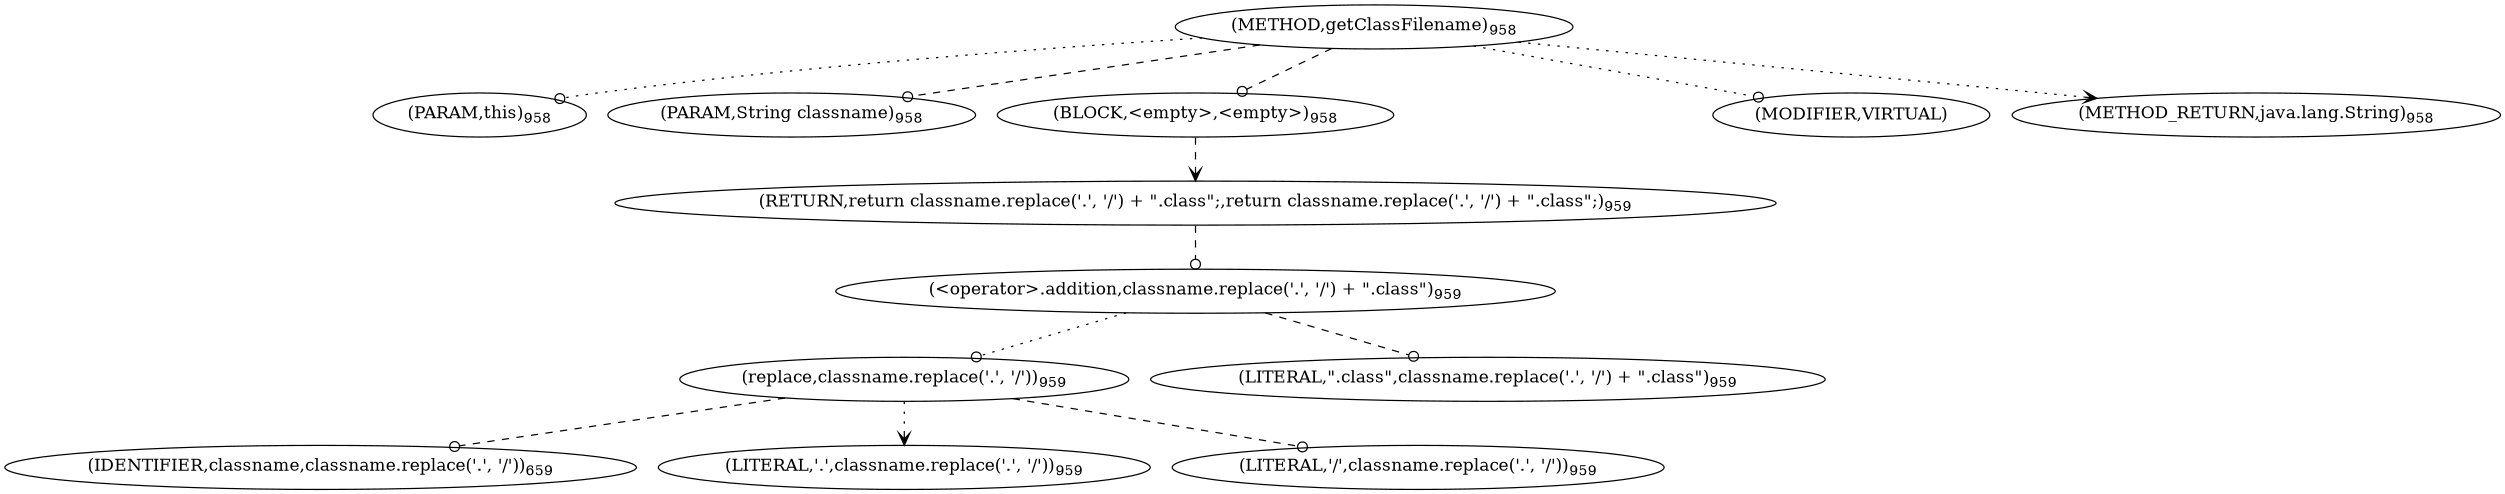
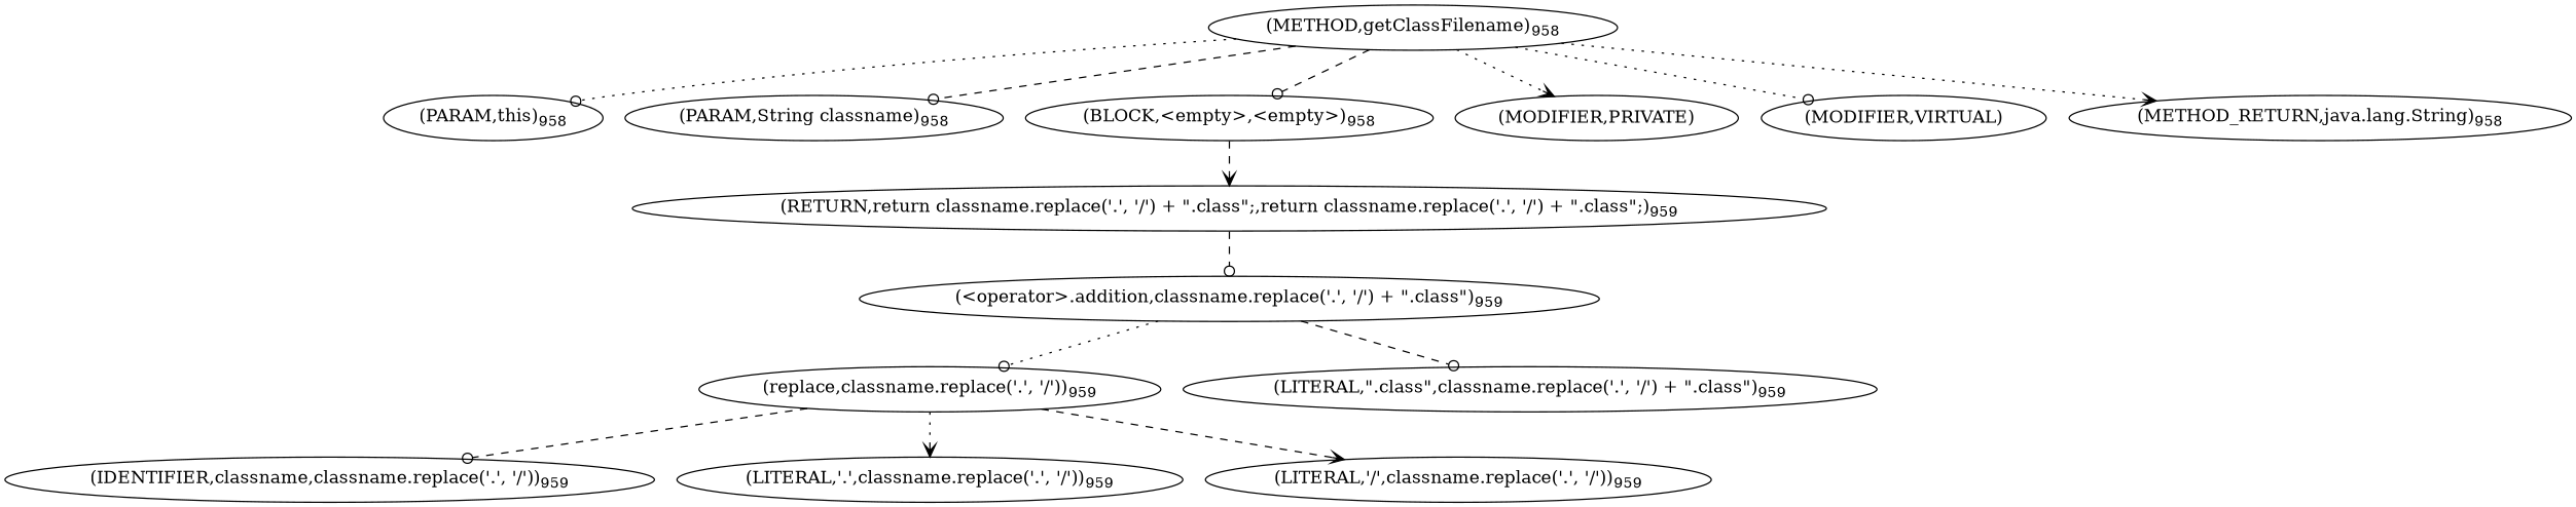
  digraph {
    edge [arrowhead=odot style=dashed]
    n1 [label=<(METHOD,getClassFilename)<SUB>958</SUB>>]
    n2 [label=<(PARAM,this)<SUB>958</SUB>>]
    n3 [label=<(PARAM,String classname)<SUB>958</SUB>>]
    n4 [label=<(BLOCK,&lt;empty&gt;,&lt;empty&gt;)<SUB>958</SUB>>]
+   n5 [label=<(MODIFIER,PRIVATE)>]
    n6 [label=<(MODIFIER,VIRTUAL)>]
    n7 [label=<(METHOD_RETURN,java.lang.String)<SUB>958</SUB>>]
    n8 [label=<(RETURN,return classname.replace('.', '/') + &quot;.class&quot;;,return classname.replace('.', '/') + &quot;.class&quot;;)<SUB>959</SUB>>]
    n9 [label=<(&lt;operator&gt;.addition,classname.replace('.', '/') + &quot;.class&quot;)<SUB>959</SUB>>]
    n10 [label=<(replace,classname.replace('.', '/'))<SUB>959</SUB>>]
    n11 [label=<(LITERAL,&quot;.class&quot;,classname.replace('.', '/') + &quot;.class&quot;)<SUB>959</SUB>>]
-   n12 [label=<(IDENTIFIER,classname,classname.replace('.', '/'))<SUB>659</SUB>>]
+   n12 [label=<(IDENTIFIER,classname,classname.replace('.', '/'))<SUB>959</SUB>>]
    n13 [label=<(LITERAL,'.',classname.replace('.', '/'))<SUB>959</SUB>>]
    n14 [label=<(LITERAL,'/',classname.replace('.', '/'))<SUB>959</SUB>>]
    n1 -> n2 [style=dotted]
    n1 -> n3
    n1 -> n4
+   n1 -> n5 [arrowhead=vee style=dotted]
    n1 -> n6 [style=dotted]
    n1 -> n7 [arrowhead=vee style=dotted]
    n4 -> n8 [arrowhead=vee]
    n8 -> n9
    n9 -> n10 [style=dotted]
    n9 -> n11
    n10 -> n12
    n10 -> n13 [arrowhead=vee style=dotted]
-   n10 -> n14
+   n10 -> n14 [arrowhead=vee]
  }
